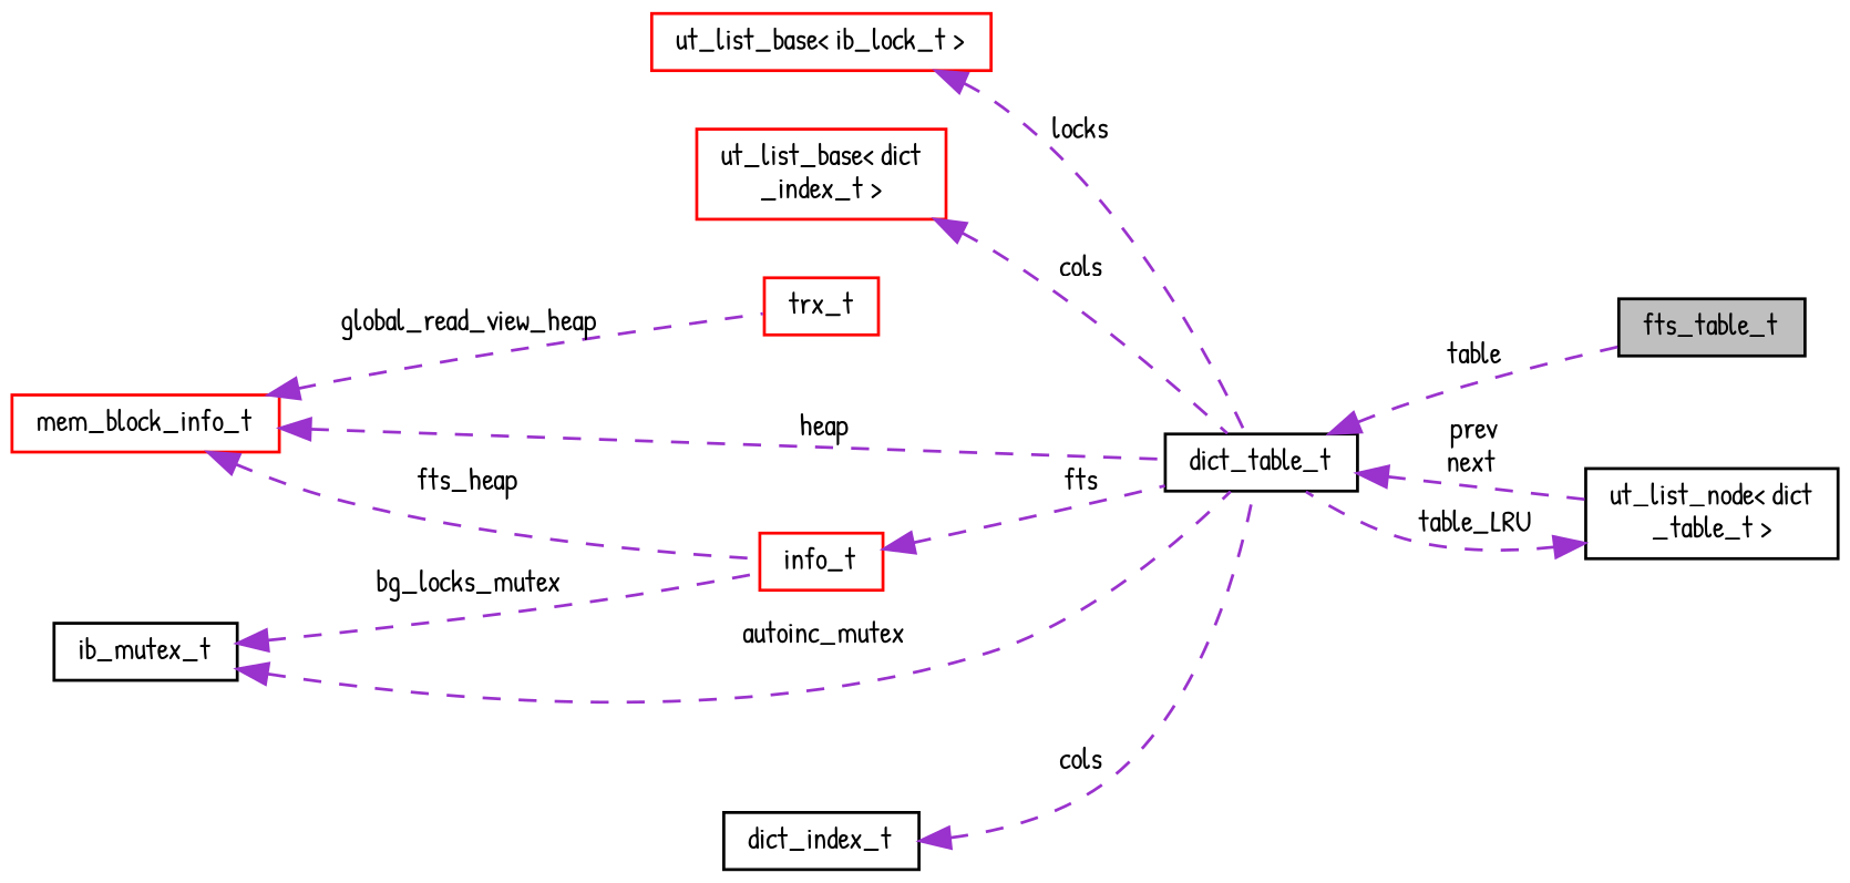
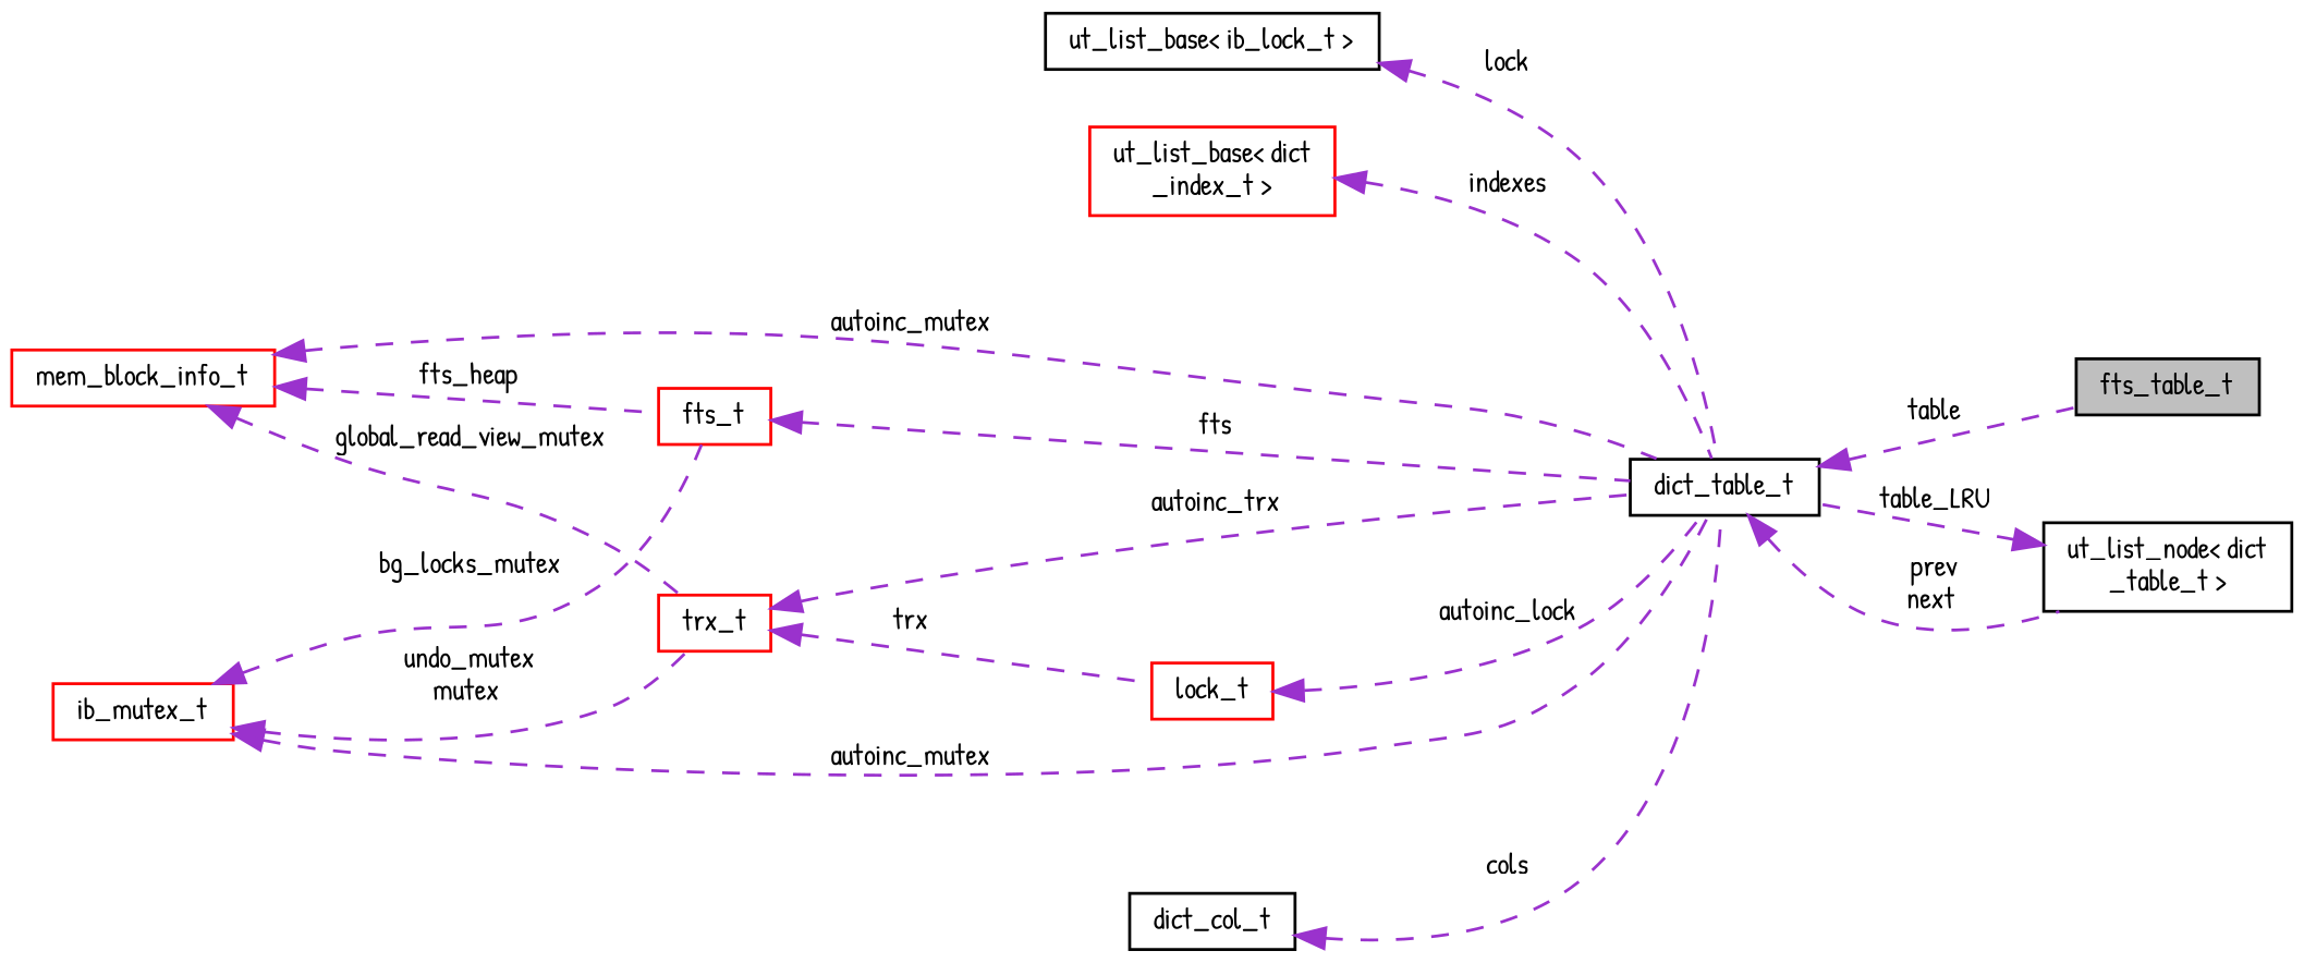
  digraph {
    fontname="Patrick Hand"
    rankdir=LR
    node [color=red fontname="Patrick Hand" fontsize=10 shape=record]
    edge [color=darkorchid3 dir=back fontname="Patrick Hand" fontsize=10 labelfontname=FreeSans labelfontsize=10 style=dashed]
    n1 [color=black fillcolor=grey75 fontcolor=black height=0.2 label=fts_table_t style=filled width=0.4]
    n2 [color=black height=0.2 label=dict_table_t width=0.4]
    n3 [color=black height=0.2 label="ut_list_node\< dict\l_table_t \>" width=0.4]
-   n4 [height=0.2 label="ut_list_base\< ib_lock_t \>" width=0.4]
+   n4 [color=black height=0.2 label="ut_list_base\< ib_lock_t \>" width=0.4]
    n5 [height=0.2 label="ut_list_base\< dict\l_index_t \>" width=0.4]
-   n6 [height=0.2 label=info_t width=0.4]
+   n6 [height=0.2 label=fts_t width=0.4]
    n7 [height=0.2 label=mem_block_info_t width=0.4]
    n8 [height=0.2 label=trx_t width=0.4]
-   n10 [color=black height=0.2 label=ib_mutex_t width=0.4]
-   n11 [color=black height=0.2 label=dict_index_t width=0.4]
+   n9 [height=0.2 label=lock_t width=0.4]
+   n10 [height=0.2 label=ib_mutex_t width=0.4]
+   n11 [color=black height=0.2 label=dict_col_t width=0.4]
    n2 -> n1 [label=" table"]
    n2 -> n3 [label=" prev\nnext"]
    n3 -> n2 [label=" table_LRU"]
-   n4 -> n2 [label=" locks"]
-   n5 -> n2 [label=" cols"]
+   n4 -> n2 [label=" lock"]
+   n5 -> n2 [label=" indexes"]
    n6 -> n2 [label=" fts"]
-   n7 -> n2 [label=" heap"]
+   n7 -> n2 [label=" autoinc_mutex"]
    n7 -> n6 [label=" fts_heap"]
-   n7 -> n8 [label=" global_read_view_heap"]
+   n7 -> n8 [label=" global_read_view_mutex"]
+   n8 -> n2 [label=" autoinc_trx"]
+   n8 -> n9 [label=" trx"]
+   n9 -> n2 [label=" autoinc_lock"]
    n10 -> n2 [label=" autoinc_mutex"]
    n10 -> n6 [label=" bg_locks_mutex"]
+   n10 -> n8 [label=" undo_mutex\nmutex"]
    n11 -> n2 [label=" cols"]
  }
